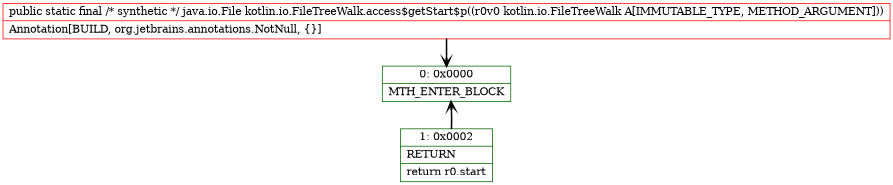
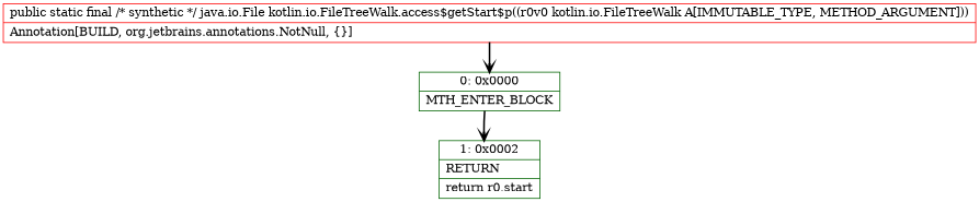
  digraph {
    node [shape=record color=darkgreen]
    edge [style=bold arrowhead=vee]
    n1 [label="{0\:\ 0x0000|MTH_ENTER_BLOCK\l}"]
    n2 [label="{1\:\ 0x0002|RETURN\l|return r0.start\l}"]
    n3 [label="{public static final \/* synthetic *\/ java.io.File kotlin.io.FileTreeWalk.access$getStart$p((r0v0 kotlin.io.FileTreeWalk A[IMMUTABLE_TYPE, METHOD_ARGUMENT]))  | Annotation[BUILD, org.jetbrains.annotations.NotNull, \{\}]\l}" color=red]
-   n2 -> n1
+   n1 -> n2
    n3 -> n1
  }
